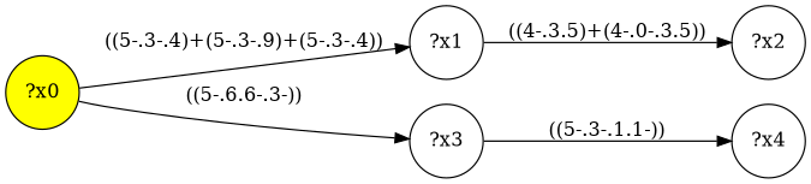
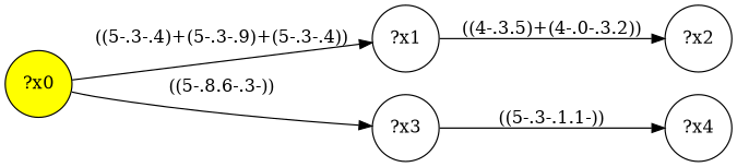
  digraph {
    rankdir=LR
    node [shape=circle]
    n1 [fillcolor=yellow label="?x0" style="filled,"]
    n2 [label="?x1"]
    n3 [label="?x3"]
    n4 [label="?x2"]
    n5 [label="?x4"]
    n1 -> n2 [label="((5-.3-.4)+(5-.3-.9)+(5-.3-.4))"]
-   n1 -> n3 [label="((5-.6.6-.3-))"]
-   n2 -> n4 [label="((4-.3.5)+(4-.0-.3.5))"]
+   n1 -> n3 [label="((5-.8.6-.3-))"]
+   n2 -> n4 [label="((4-.3.5)+(4-.0-.3.2))"]
    n3 -> n5 [label="((5-.3-.1.1-))"]
  }
